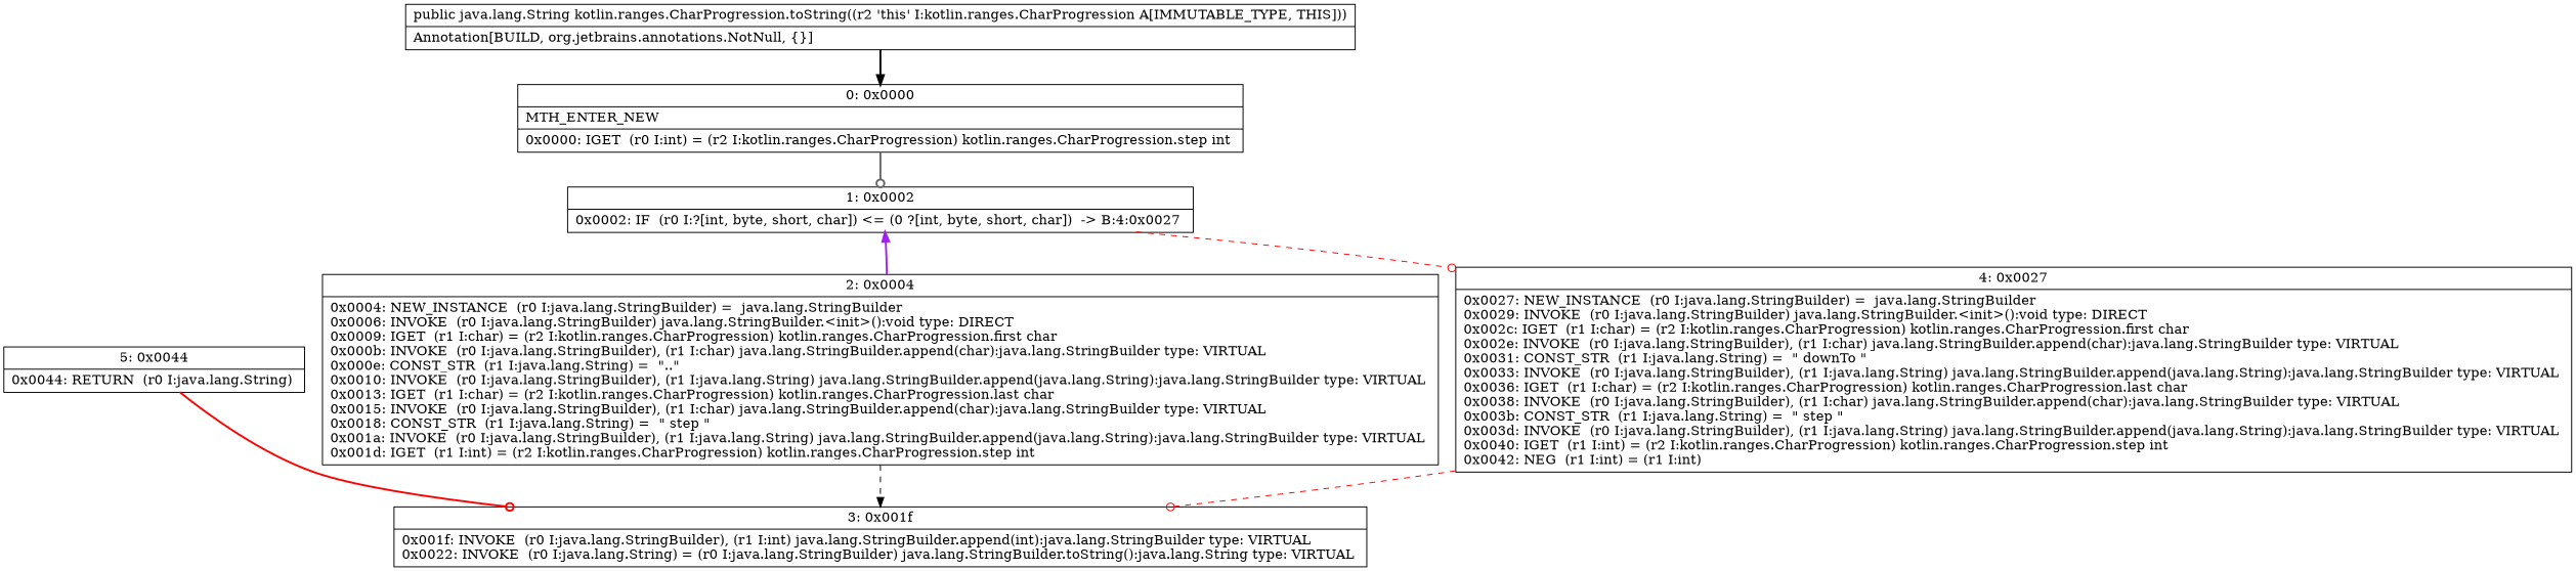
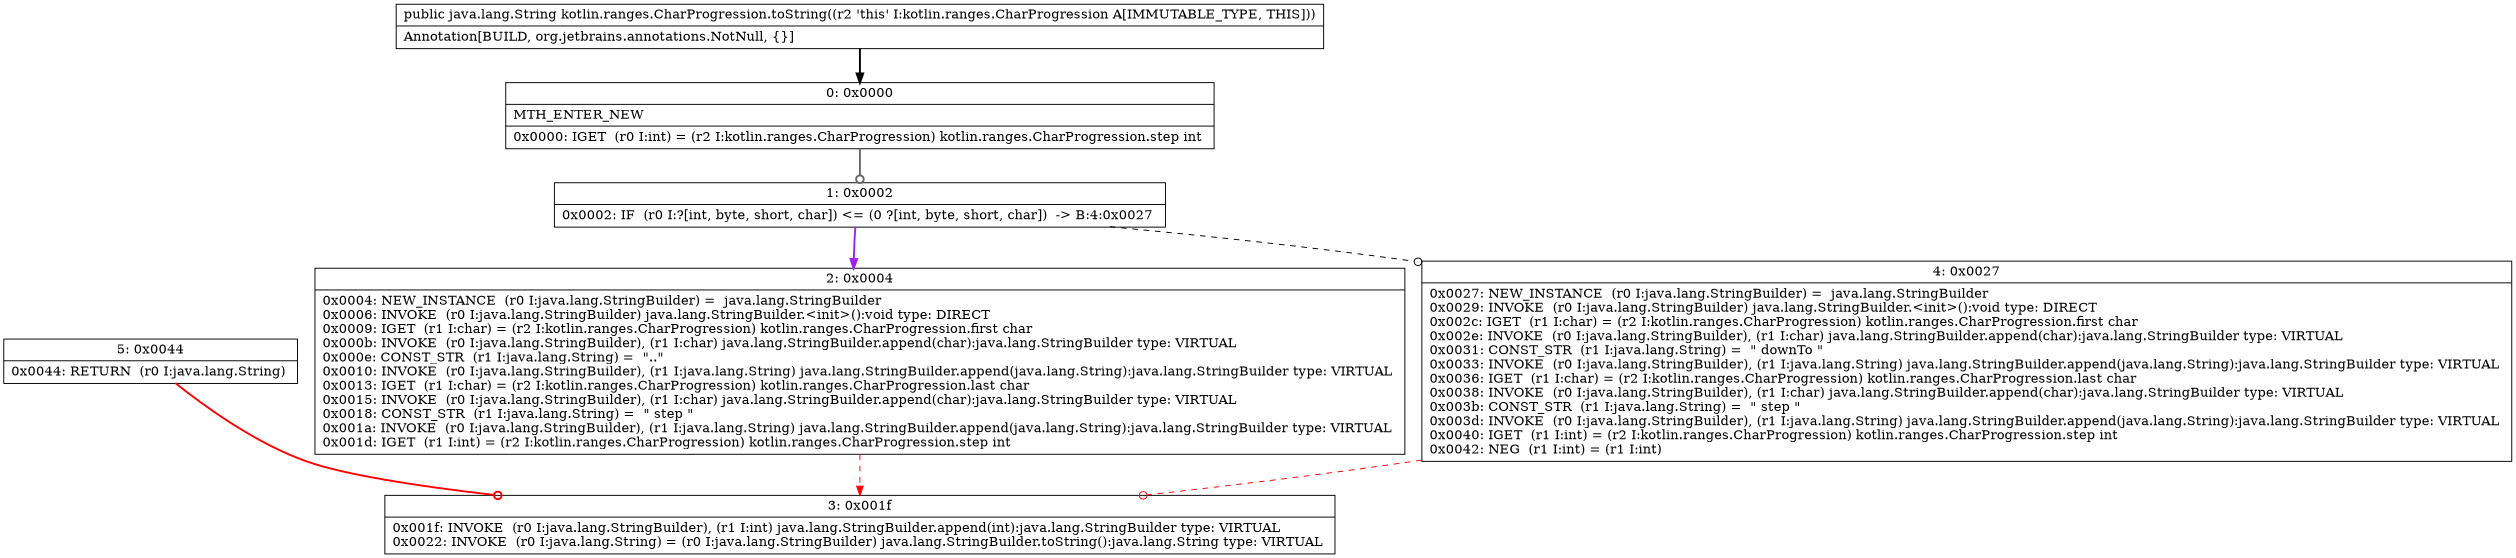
  digraph {
    node [shape=record]
    edge [arrowhead=odot color=red style=bold]
    n1 [label="{0\:\ 0x0000|MTH_ENTER_NEW\l|0x0000: IGET  (r0 I:int) = (r2 I:kotlin.ranges.CharProgression) kotlin.ranges.CharProgression.step int \l}"]
    n2 [label="{1\:\ 0x0002|0x0002: IF  (r0 I:?[int, byte, short, char]) \<= (0 ?[int, byte, short, char])  \-\> B:4:0x0027 \l}"]
    n3 [label="{2\:\ 0x0004|0x0004: NEW_INSTANCE  (r0 I:java.lang.StringBuilder) =  java.lang.StringBuilder \l0x0006: INVOKE  (r0 I:java.lang.StringBuilder) java.lang.StringBuilder.\<init\>():void type: DIRECT \l0x0009: IGET  (r1 I:char) = (r2 I:kotlin.ranges.CharProgression) kotlin.ranges.CharProgression.first char \l0x000b: INVOKE  (r0 I:java.lang.StringBuilder), (r1 I:char) java.lang.StringBuilder.append(char):java.lang.StringBuilder type: VIRTUAL \l0x000e: CONST_STR  (r1 I:java.lang.String) =  \"..\" \l0x0010: INVOKE  (r0 I:java.lang.StringBuilder), (r1 I:java.lang.String) java.lang.StringBuilder.append(java.lang.String):java.lang.StringBuilder type: VIRTUAL \l0x0013: IGET  (r1 I:char) = (r2 I:kotlin.ranges.CharProgression) kotlin.ranges.CharProgression.last char \l0x0015: INVOKE  (r0 I:java.lang.StringBuilder), (r1 I:char) java.lang.StringBuilder.append(char):java.lang.StringBuilder type: VIRTUAL \l0x0018: CONST_STR  (r1 I:java.lang.String) =  \" step \" \l0x001a: INVOKE  (r0 I:java.lang.StringBuilder), (r1 I:java.lang.String) java.lang.StringBuilder.append(java.lang.String):java.lang.StringBuilder type: VIRTUAL \l0x001d: IGET  (r1 I:int) = (r2 I:kotlin.ranges.CharProgression) kotlin.ranges.CharProgression.step int \l}"]
    n4 [label="{4\:\ 0x0027|0x0027: NEW_INSTANCE  (r0 I:java.lang.StringBuilder) =  java.lang.StringBuilder \l0x0029: INVOKE  (r0 I:java.lang.StringBuilder) java.lang.StringBuilder.\<init\>():void type: DIRECT \l0x002c: IGET  (r1 I:char) = (r2 I:kotlin.ranges.CharProgression) kotlin.ranges.CharProgression.first char \l0x002e: INVOKE  (r0 I:java.lang.StringBuilder), (r1 I:char) java.lang.StringBuilder.append(char):java.lang.StringBuilder type: VIRTUAL \l0x0031: CONST_STR  (r1 I:java.lang.String) =  \" downTo \" \l0x0033: INVOKE  (r0 I:java.lang.StringBuilder), (r1 I:java.lang.String) java.lang.StringBuilder.append(java.lang.String):java.lang.StringBuilder type: VIRTUAL \l0x0036: IGET  (r1 I:char) = (r2 I:kotlin.ranges.CharProgression) kotlin.ranges.CharProgression.last char \l0x0038: INVOKE  (r0 I:java.lang.StringBuilder), (r1 I:char) java.lang.StringBuilder.append(char):java.lang.StringBuilder type: VIRTUAL \l0x003b: CONST_STR  (r1 I:java.lang.String) =  \" step \" \l0x003d: INVOKE  (r0 I:java.lang.StringBuilder), (r1 I:java.lang.String) java.lang.StringBuilder.append(java.lang.String):java.lang.StringBuilder type: VIRTUAL \l0x0040: IGET  (r1 I:int) = (r2 I:kotlin.ranges.CharProgression) kotlin.ranges.CharProgression.step int \l0x0042: NEG  (r1 I:int) = (r1 I:int) \l}"]
    n5 [label="{3\:\ 0x001f|0x001f: INVOKE  (r0 I:java.lang.StringBuilder), (r1 I:int) java.lang.StringBuilder.append(int):java.lang.StringBuilder type: VIRTUAL \l0x0022: INVOKE  (r0 I:java.lang.String) = (r0 I:java.lang.StringBuilder) java.lang.StringBuilder.toString():java.lang.String type: VIRTUAL \l}"]
    n6 [label="{5\:\ 0x0044|0x0044: RETURN  (r0 I:java.lang.String) \l}"]
    n7 [label="{public java.lang.String kotlin.ranges.CharProgression.toString((r2 'this' I:kotlin.ranges.CharProgression A[IMMUTABLE_TYPE, THIS]))  | Annotation[BUILD, org.jetbrains.annotations.NotNull, \{\}]\l}"]
    n1 -> n2 [color=gray40]
-   n3 -> n2 [arrowhead=normal color=purple]
-   n2 -> n4 [style=dashed]
-   n3 -> n5 [arrowhead=normal color=black style=dashed]
+   n2 -> n3 [arrowhead=normal color=purple]
+   n2 -> n4 [color=black style=dashed]
+   n3 -> n5 [arrowhead=normal style=dashed]
    n4 -> n5 [style=dashed]
    n6 -> n5
    n7 -> n1 [arrowhead=normal color=black]
  }
